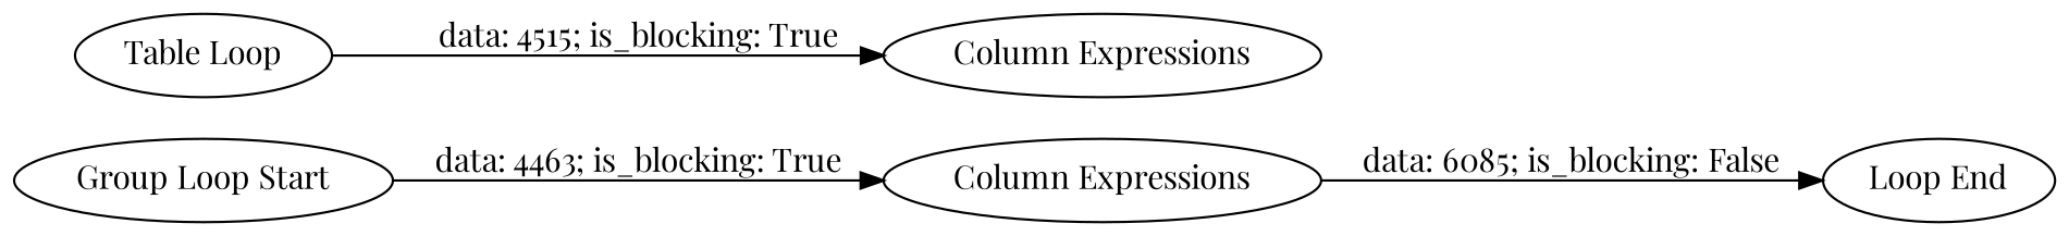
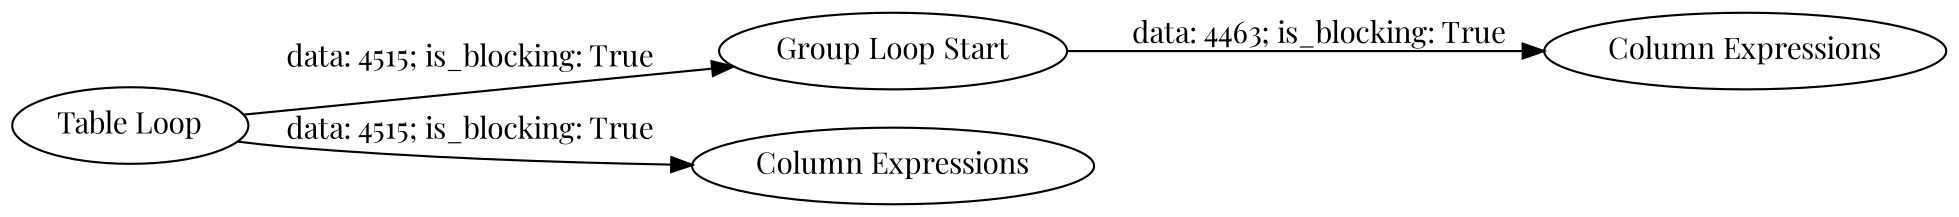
  digraph {
    fontname="Playfair Display"
    rankdir=LR
    node [fontname="Playfair Display"]
    edge [fontname="Playfair Display"]
-   n1 [label="Loop End"]
    n2 [label="Group Loop Start"]
    n3 [label="Column Expressions"]
    n4 [label="Column Expressions"]
    n5 [label="Table Loop"]
    n2 -> n3 [label="data: 4463; is_blocking: True"]
-   n3 -> n1 [label="data: 6085; is_blocking: False"]
+   n5 -> n2 [label="data: 4515; is_blocking: True"]
    n5 -> n4 [label="data: 4515; is_blocking: True"]
  }
